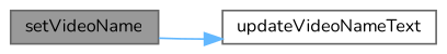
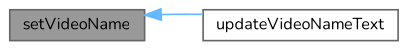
  digraph {
    rankdir=LR
    fontname=Nunito
    node [fontname=Nunito fontsize=10 shape=box style=filled]
    n1 [color=gray40 fillcolor=grey60 fontcolor=black height=0.2 label=setVideoName width=0.4]
    n2 [color=grey40 fillcolor=white height=0.2 label=updateVideoNameText width=0.4]
-   n1 -> n2 [color=steelblue1 fontname=Nunito fontsize=10 labelfontname=Helvetica labelfontsize=10 style=solid]
+   n2 -> n1 [color=steelblue1 fontname=Nunito fontsize=10 labelfontname=Helvetica labelfontsize=10 style=solid]
  }
